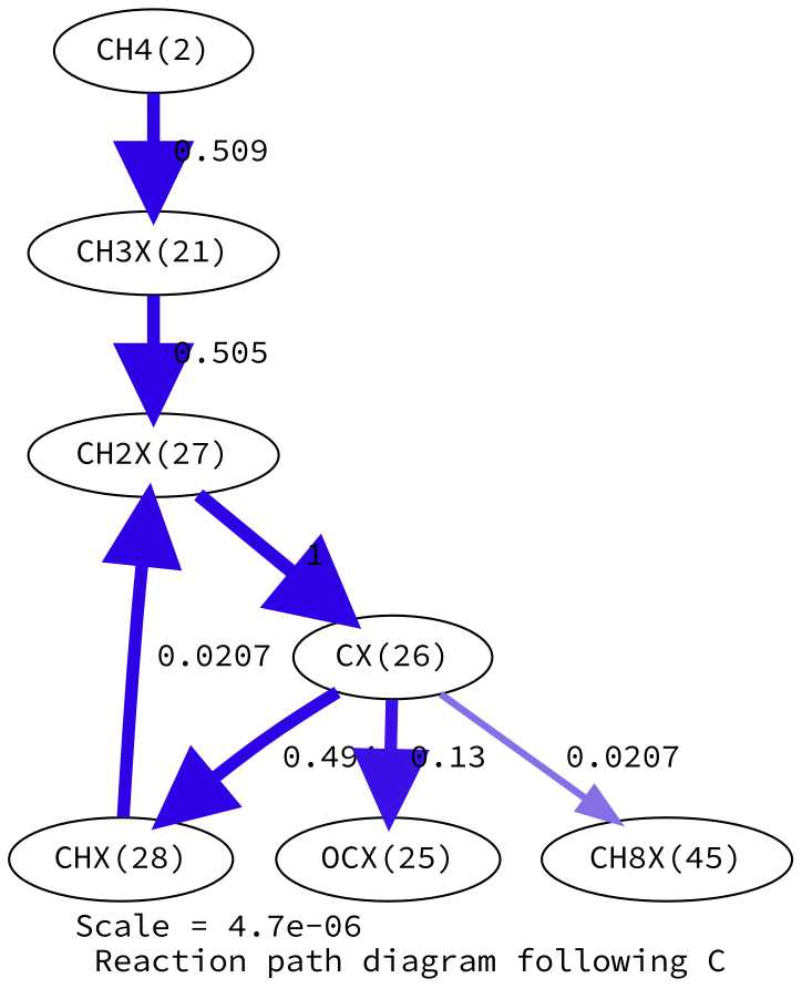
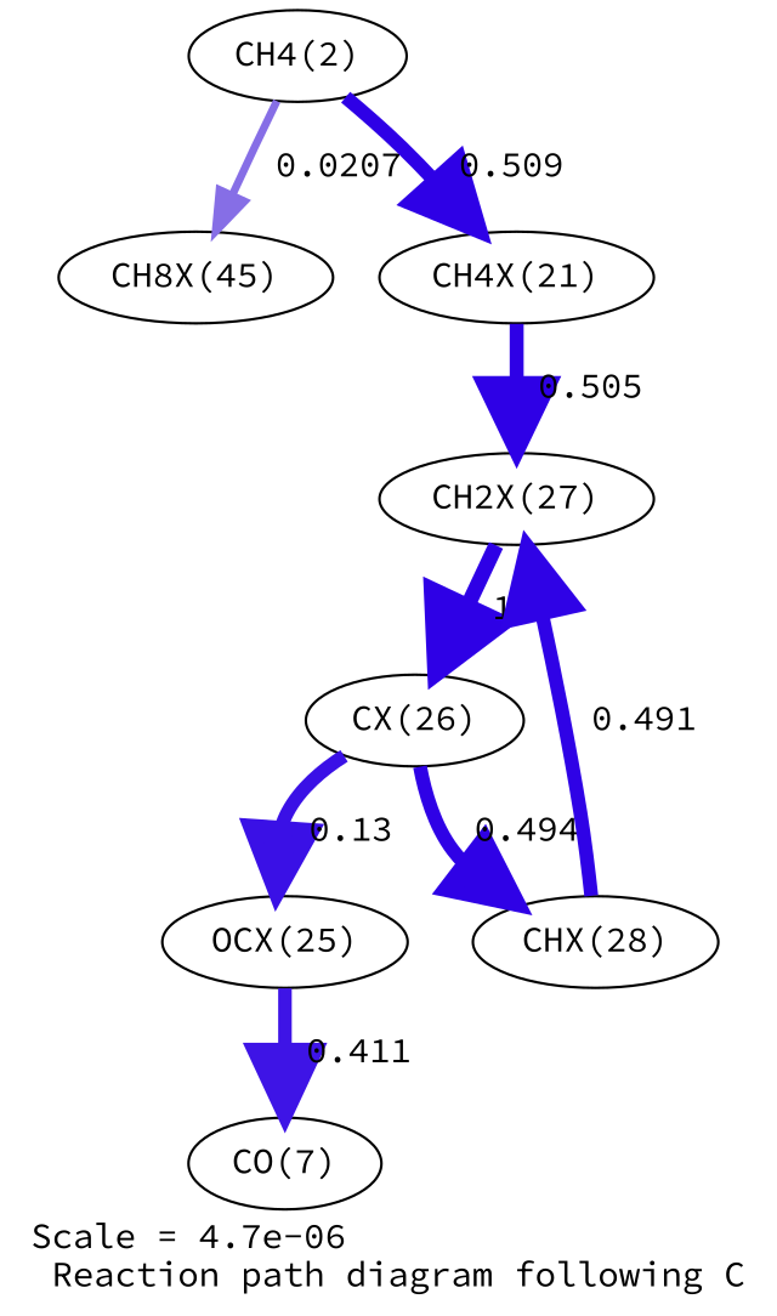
  digraph {
    fontname="Source Code Pro"
    label="Scale = 4.7e-06\l Reaction path diagram following C"
    node [fontname="Source Code Pro"]
    edge [arrowsize=2.74 color="0.7, 1.01, 0.9" fontname="Source Code Pro" penwidth=5.49]
    n1 [label="CH4(2)"]
    n2 [label="CH8X(45)"]
-   n3 [label="CH3X(21)"]
+   n3 [label="CH4X(21)"]
    n4 [label="CH2X(27)"]
    n5 [label="CX(26)"]
    n6 [label="CHX(28)"]
    n7 [label="OCX(25)"]
-   n5 -> n2 [arrowsize=1.54 color="0.7, 0.521, 0.9" label=" 0.0207" penwidth=3.07]
+   n8 [label="CO(7)"]
+   n1 -> n2 [arrowsize=1.54 color="0.7, 0.521, 0.9" label=" 0.0207" penwidth=3.07]
    n1 -> n3 [label=" 0.509"]
    n3 -> n4 [label=" 0.505"]
    n4 -> n5 [arrowsize=3 color="0.7, 1.5, 0.9" label=" 1" penwidth=6]
    n5 -> n6 [arrowsize=2.73 color="0.7, 0.994, 0.9" label=" 0.494" penwidth=5.47]
    n5 -> n7 [arrowsize=2.68 color="0.7, 0.93, 0.9" label=" 0.13" penwidth=5.36]
-   n6 -> n4 [arrowsize=2.73 color="0.7, 0.991, 0.9" label=" 0.0207" penwidth=5.46]
+   n6 -> n4 [arrowsize=2.73 color="0.7, 0.991, 0.9" label=" 0.491" penwidth=5.46]
+   n7 -> n8 [arrowsize=2.66 color="0.7, 0.911, 0.9" label=" 0.411" penwidth=5.33]
  }
